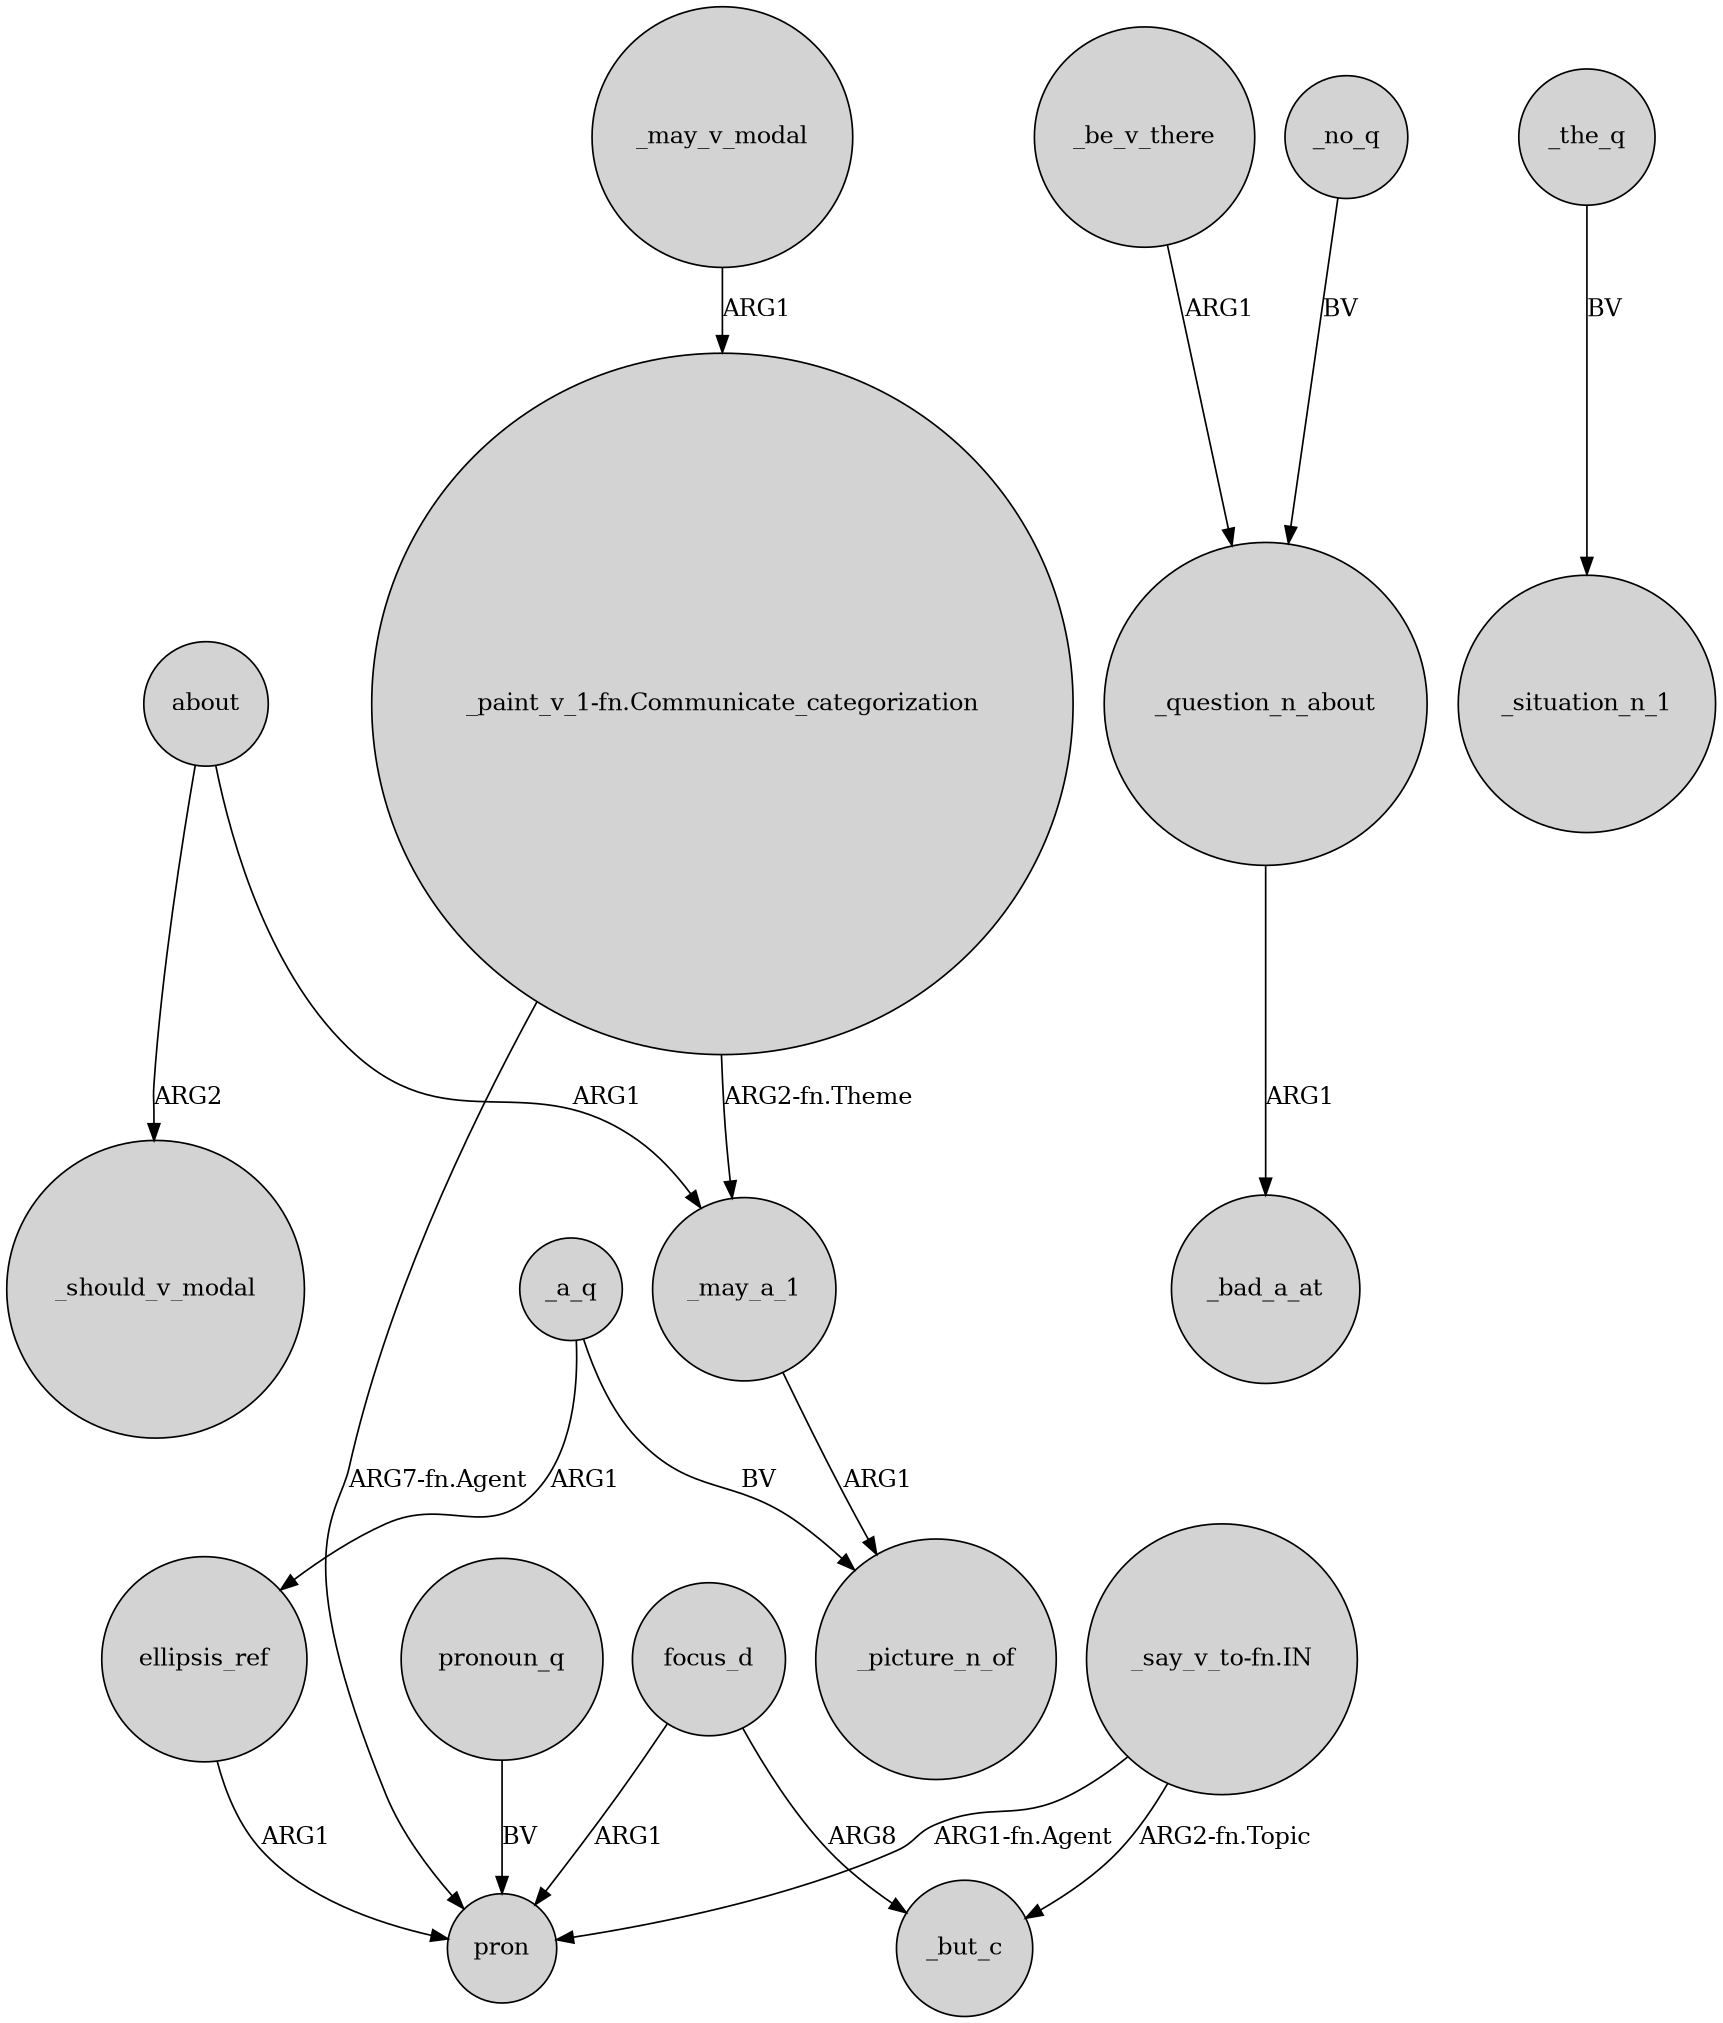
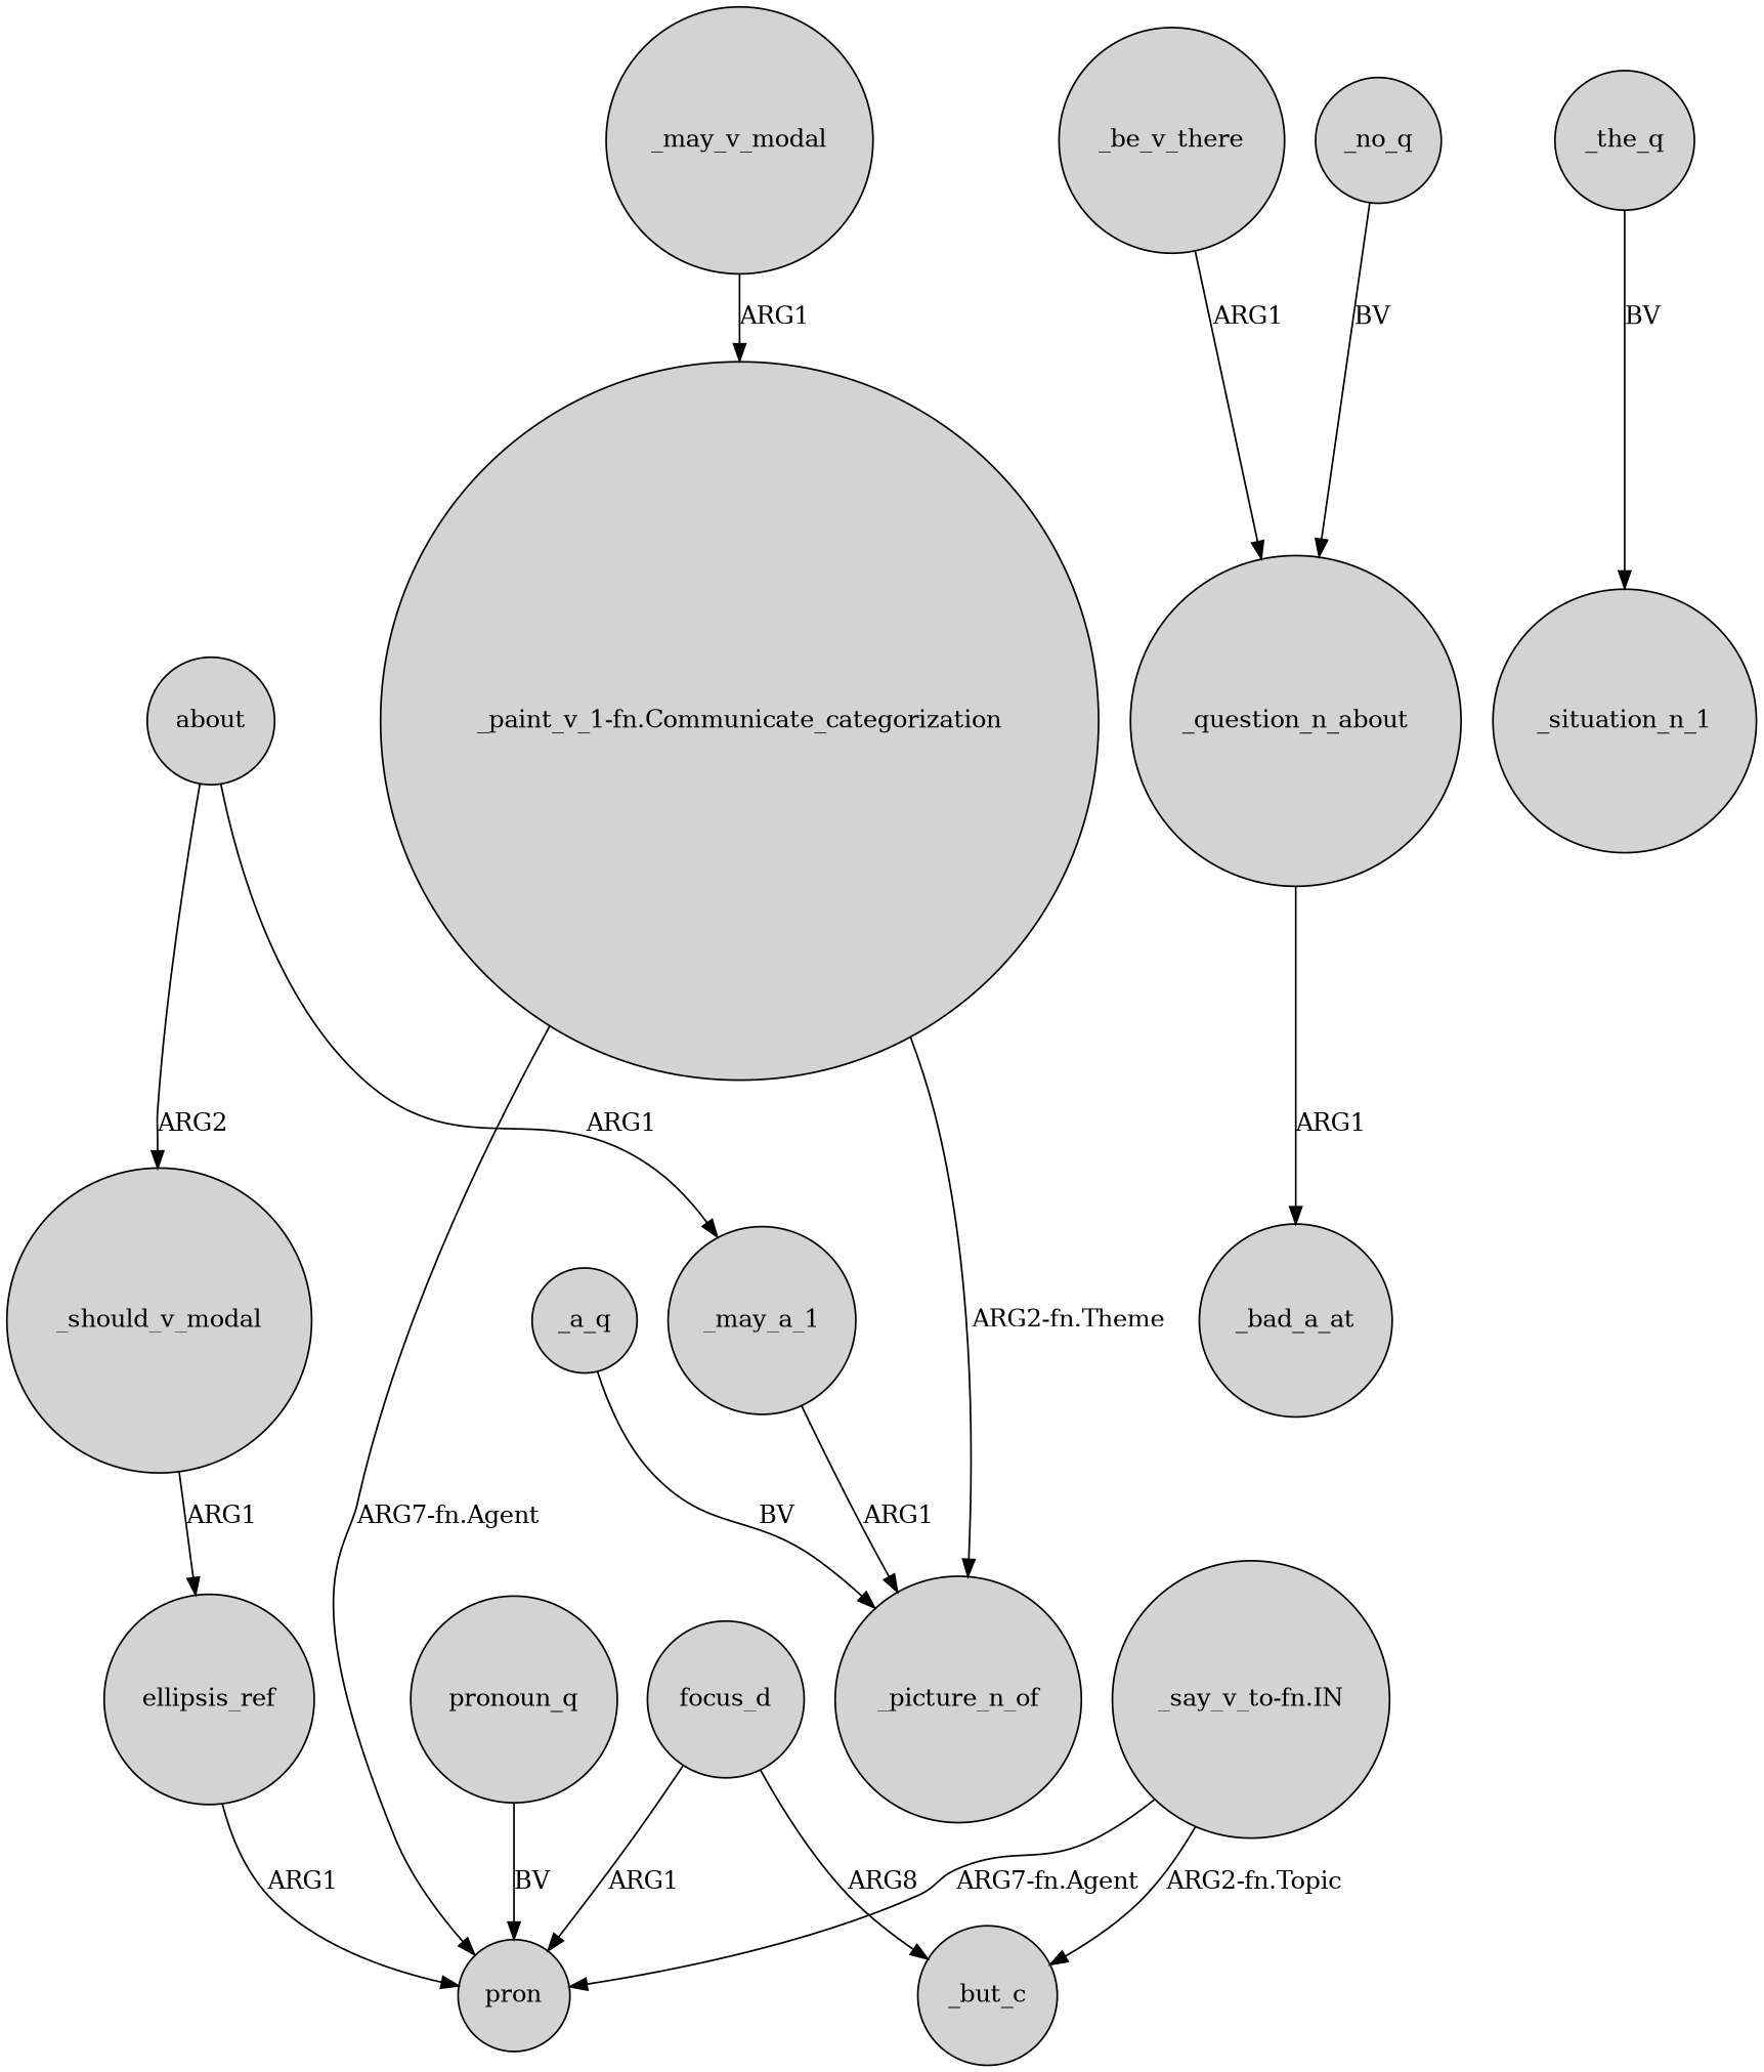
  digraph {
    node [shape=circle style=filled]
    _may_v_modal
    "_paint_v_1-fn.Communicate_categorization"
    pron
    _picture_n_of
    _question_n_about
    _bad_a_at
    ellipsis_ref
    _the_q
    _situation_n_1
    _a_q
    _be_v_there
    focus_d
    _but_c
    "_say_v_to-fn.IN"
    n15 [label=about]
    _should_v_modal
    n17 [label=_may_a_1]
    pronoun_q
    _no_q
    _may_v_modal -> "_paint_v_1-fn.Communicate_categorization" [label=ARG1]
    "_paint_v_1-fn.Communicate_categorization" -> pron [label="ARG7-fn.Agent"]
-   "_paint_v_1-fn.Communicate_categorization" -> n17 [label="ARG2-fn.Theme"]
+   "_paint_v_1-fn.Communicate_categorization" -> _picture_n_of [label="ARG2-fn.Theme"]
    _question_n_about -> _bad_a_at [label=ARG1]
    ellipsis_ref -> pron [label=ARG1]
    _the_q -> _situation_n_1 [label=BV]
    _a_q -> _picture_n_of [label=BV]
    _be_v_there -> _question_n_about [label=ARG1]
    focus_d -> pron [label=ARG1]
    focus_d -> _but_c [label=ARG8]
-   "_say_v_to-fn.IN" -> pron [label="ARG1-fn.Agent"]
+   "_say_v_to-fn.IN" -> pron [label="ARG7-fn.Agent"]
    "_say_v_to-fn.IN" -> _but_c [label="ARG2-fn.Topic"]
    n15 -> _should_v_modal [label=ARG2]
    n15 -> n17 [label=ARG1]
-   _a_q -> ellipsis_ref [label=ARG1]
+   _should_v_modal -> ellipsis_ref [label=ARG1]
    n17 -> _picture_n_of [label=ARG1]
    pronoun_q -> pron [label=BV]
    _no_q -> _question_n_about [label=BV]
  }
